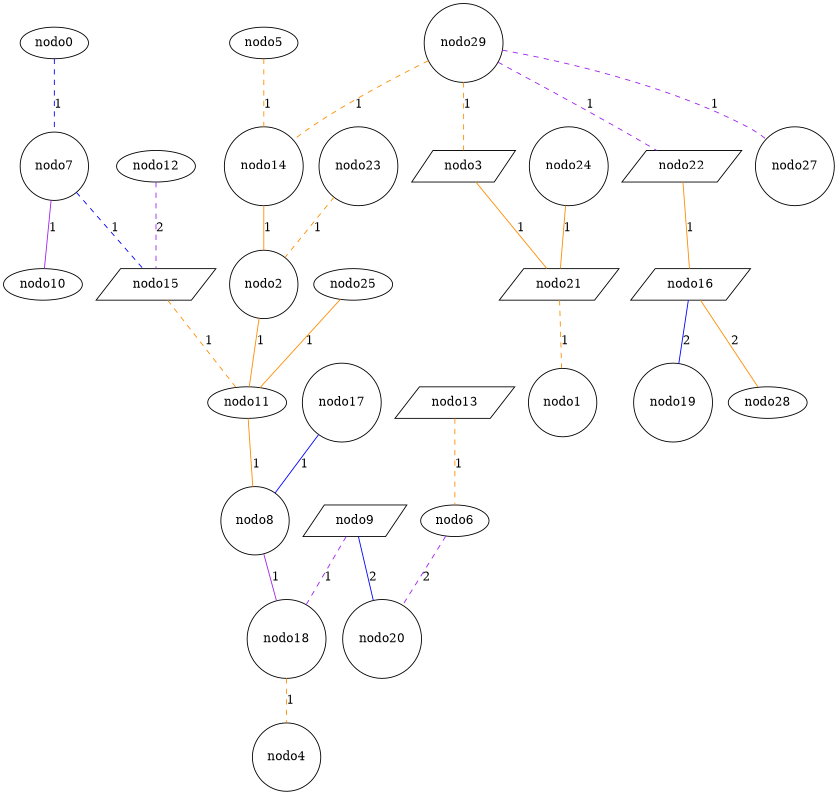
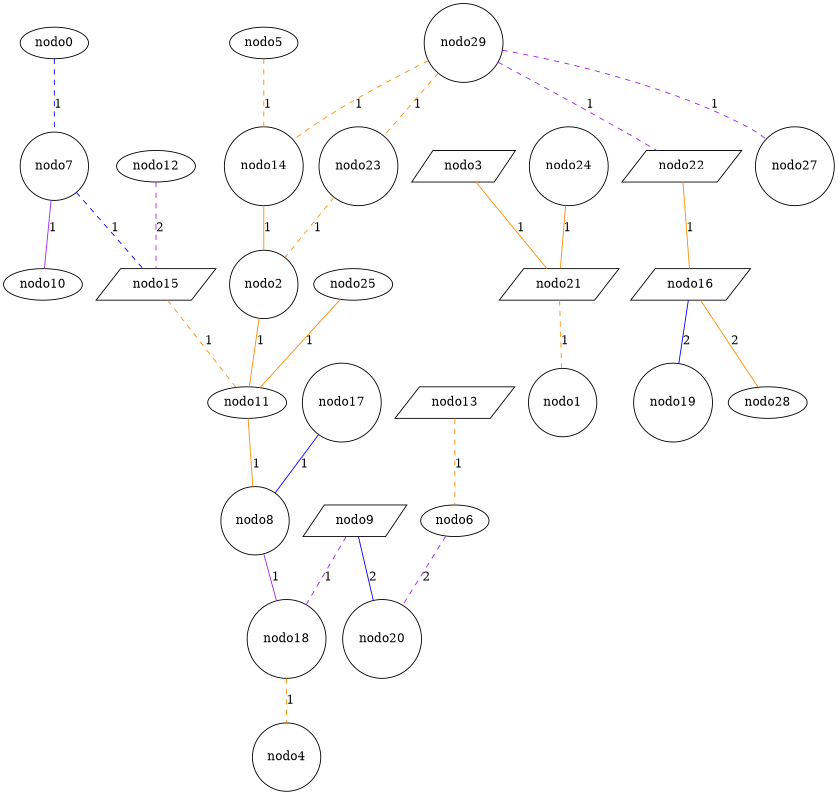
  graph {
    fontname="DejaVu Serif"
    node [fontname="DejaVu Serif" shape=circle]
    edge [color=darkorange fontname="DejaVu Serif" style=dashed]
    n1 [label=nodo0 shape=ellipse]
    n2 [label=nodo7]
    n3 [label=nodo10 shape=ellipse]
    n4 [label=nodo15 shape=parallelogram]
    n5 [label=nodo1]
    n6 [label=nodo2]
    n7 [label=nodo11 shape=ellipse]
    n8 [label=nodo8]
    n9 [label=nodo3 shape=parallelogram]
    n10 [label=nodo21 shape=parallelogram]
    n11 [label=nodo4]
    n12 [label=nodo5 shape=ellipse]
    n13 [label=nodo14]
    n14 [label=nodo6 shape=ellipse]
    n15 [label=nodo20]
    n16 [label=nodo18]
    n17 [label=nodo9 shape=parallelogram]
    n18 [label=nodo12 shape=ellipse]
    n19 [label=nodo13 shape=parallelogram]
    n20 [label=nodo16 shape=parallelogram]
    n21 [label=nodo19]
    n22 [label=nodo28 shape=ellipse]
    n23 [label=nodo17]
    n24 [label=nodo22 shape=parallelogram]
    n25 [label=nodo23]
    n26 [label=nodo24]
    n27 [label=nodo25 shape=ellipse]
    n28 [label=nodo27]
    n29 [label=nodo29]
    n1 -- n2 [color=blue label=1]
    n2 -- n3 [color=purple label=1 style=solid]
    n2 -- n4 [color=blue label=1]
    n4 -- n7 [label=1]
    n6 -- n7 [label=1 style=solid]
    n7 -- n8 [label=1 style=solid]
    n8 -- n16 [color=purple label=1 style=solid]
    n9 -- n10 [label=1 style=solid]
    n10 -- n5 [label=1]
    n12 -- n13 [label=1]
    n13 -- n6 [label=1 style=solid]
    n14 -- n15 [color=purple label=2]
    n16 -- n11 [label=1]
    n17 -- n15 [color=blue label=2 style=solid]
    n17 -- n16 [color=purple label=1]
    n18 -- n4 [color=purple label=2]
    n19 -- n14 [label=1]
    n20 -- n21 [color=blue label=2 style=solid]
    n20 -- n22 [label=2 style=solid]
    n23 -- n8 [color=blue label=1 style=solid]
    n24 -- n20 [label=1 style=solid]
    n25 -- n6 [label=1]
    n26 -- n10 [label=1 style=solid]
    n27 -- n7 [label=1 style=solid]
-   n29 -- n9 [label=1]
+   n29 -- n25 [label=1]
    n29 -- n13 [label=1]
    n29 -- n24 [color=purple label=1]
    n29 -- n28 [color=purple label=1]
  }
